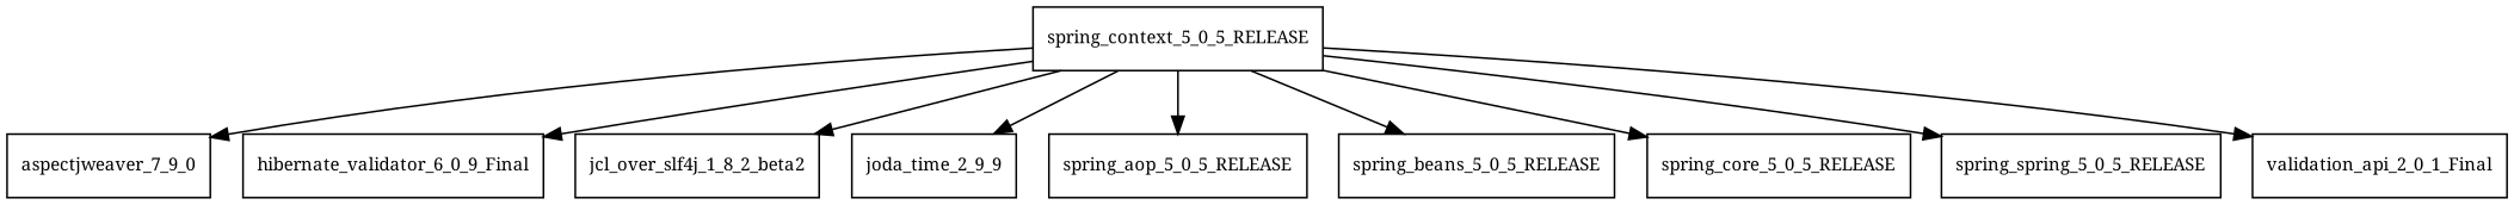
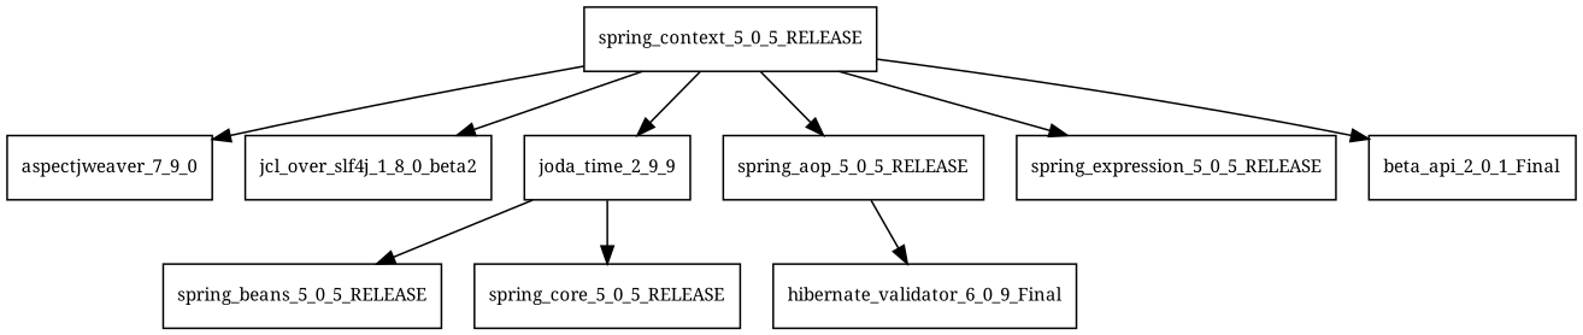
  digraph {
    fontname="Noto Serif"
    node [fontname="Noto Serif" fontsize=10.0 shape=box]
    edge [fontname="Noto Serif"]
    n1 [label=aspectjweaver_7_9_0]
    spring_context_5_0_5_RELEASE
    hibernate_validator_6_0_9_Final
-   jcl_over_slf4j_1_8_0_beta2 [label=jcl_over_slf4j_1_8_2_beta2]
+   jcl_over_slf4j_1_8_0_beta2
    joda_time_2_9_9
    spring_aop_5_0_5_RELEASE
    spring_beans_5_0_5_RELEASE
    spring_core_5_0_5_RELEASE
-   spring_expression_5_0_5_RELEASE [label=spring_spring_5_0_5_RELEASE]
-   validation_api_2_0_1_Final
+   spring_expression_5_0_5_RELEASE
+   validation_api_2_0_1_Final [label=beta_api_2_0_1_Final]
    spring_context_5_0_5_RELEASE -> n1
-   spring_context_5_0_5_RELEASE -> hibernate_validator_6_0_9_Final
+   spring_aop_5_0_5_RELEASE -> hibernate_validator_6_0_9_Final
    spring_context_5_0_5_RELEASE -> jcl_over_slf4j_1_8_0_beta2
    spring_context_5_0_5_RELEASE -> joda_time_2_9_9
    spring_context_5_0_5_RELEASE -> spring_aop_5_0_5_RELEASE
-   spring_context_5_0_5_RELEASE -> spring_beans_5_0_5_RELEASE
-   spring_context_5_0_5_RELEASE -> spring_core_5_0_5_RELEASE
+   joda_time_2_9_9 -> spring_beans_5_0_5_RELEASE
+   joda_time_2_9_9 -> spring_core_5_0_5_RELEASE
    spring_context_5_0_5_RELEASE -> spring_expression_5_0_5_RELEASE
    spring_context_5_0_5_RELEASE -> validation_api_2_0_1_Final
  }
